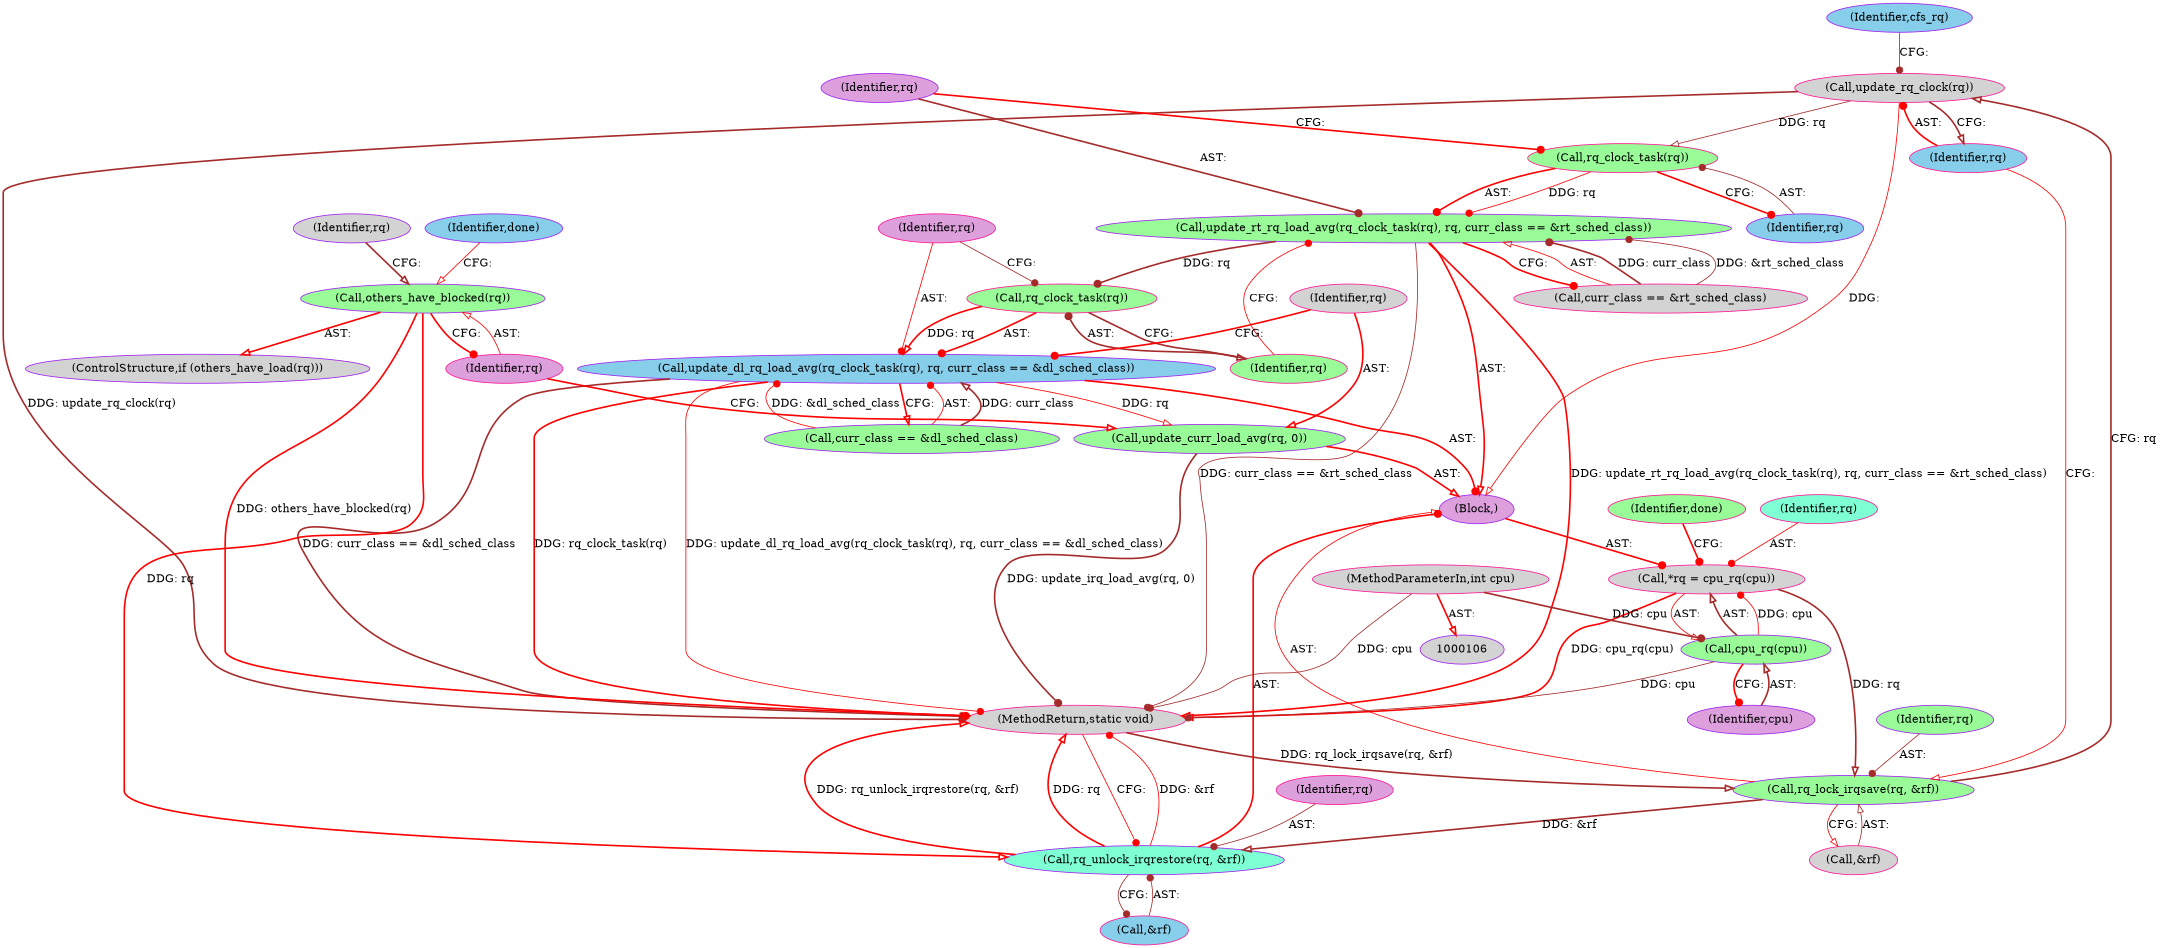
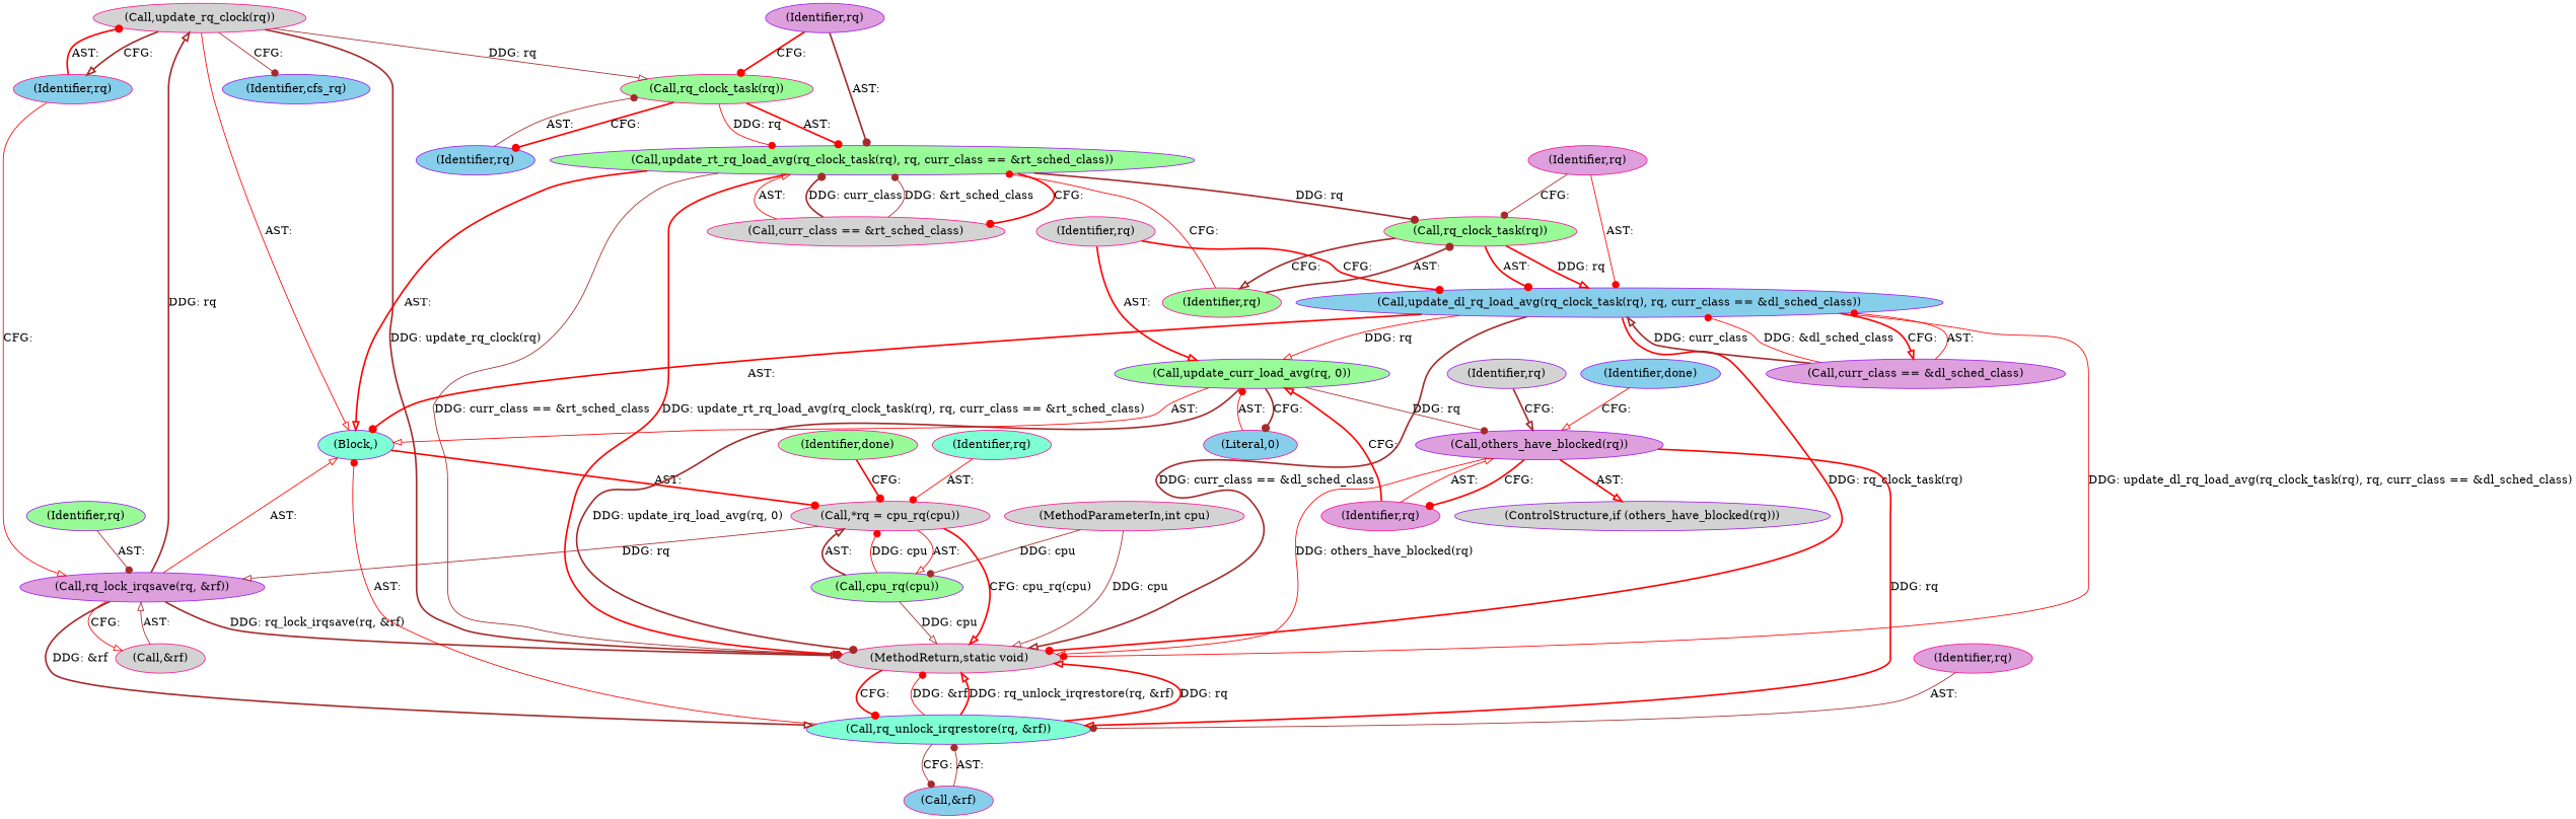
  digraph {
    node [color=deeppink fillcolor=lightgrey style=filled]
    edge [arrowhead=dot color=red style=bold]
    n1 [label="(Call,update_rq_clock(rq))"]
    n2 [fillcolor=palegreen label="(Call,rq_clock_task(rq))"]
    n3 [fillcolor=skyblue label="(Identifier,rq)"]
-   n4 [color=purple fillcolor=plum label="(Block,)"]
+   n4 [color=purple fillcolor=aquamarine label="(Block,)"]
    n5 [label="(MethodReturn,static void)"]
    n6 [color=purple fillcolor=palegreen label="(Call,update_rt_rq_load_avg(rq_clock_task(rq), rq, curr_class == &rt_sched_class))"]
    n7 [color=purple fillcolor=skyblue label="(Identifier,rq)"]
-   n8 [color=purple fillcolor=palegreen label="(Call,rq_lock_irqsave(rq, &rf))"]
+   n8 [color=purple fillcolor=plum label="(Call,rq_lock_irqsave(rq, &rf))"]
    n9 [label="(Call,*rq = cpu_rq(cpu))"]
    n10 [color=purple fillcolor=aquamarine label="(Call,rq_unlock_irqrestore(rq, &rf))"]
    n11 [label="(Call,&rf)"]
    n12 [fillcolor=skyblue label="(Call,&rf)"]
    n13 [color=purple fillcolor=palegreen label="(Call,cpu_rq(cpu))"]
-   n14 [color=purple fillcolor=plum label="(Identifier,cpu)"]
    n15 [label="(MethodParameterIn,int cpu)"]
-   1000106 [color=purple]
    n17 [fillcolor=palegreen label="(Call,rq_clock_task(rq))"]
    n18 [label="(Call,curr_class == &rt_sched_class)"]
    n19 [color=purple fillcolor=skyblue label="(Call,update_dl_rq_load_avg(rq_clock_task(rq), rq, curr_class == &dl_sched_class))"]
    n20 [fillcolor=palegreen label="(Identifier,rq)"]
    n21 [color=purple fillcolor=palegreen label="(Call,update_curr_load_avg(rq, 0))"]
-   n22 [color=purple fillcolor=palegreen label="(Call,curr_class == &dl_sched_class)"]
-   n23 [color=purple fillcolor=palegreen label="(Call,others_have_blocked(rq))"]
+   n22 [color=purple fillcolor=plum label="(Call,curr_class == &dl_sched_class)"]
+   n23 [color=purple fillcolor=plum label="(Call,others_have_blocked(rq))"]
+   n24 [fillcolor=skyblue label="(Literal,0)"]
    n25 [fillcolor=plum label="(Identifier,rq)"]
-   n26 [color=purple label="(ControlStructure,if (others_have_load(rq)))"]
+   n26 [color=purple label="(ControlStructure,if (others_have_blocked(rq)))"]
    n27 [color=purple fillcolor=skyblue label="(Identifier,done)"]
    n28 [color=purple fillcolor=plum label="(Identifier,rq)"]
    n29 [fillcolor=palegreen label="(Identifier,done)"]
    n30 [label="(Identifier,rq)"]
    n31 [fillcolor=plum label="(Identifier,rq)"]
    n32 [fillcolor=plum label="(Identifier,rq)"]
    n33 [color=purple fillcolor=palegreen label="(Identifier,rq)"]
    n34 [color=purple label="(Identifier,rq)"]
    n35 [fillcolor=aquamarine label="(Identifier,rq)"]
    n36 [color=purple fillcolor=skyblue label="(Identifier,cfs_rq)"]
    n1 -> n2 [arrowhead=onormal color=brown label="DDG: rq" style=solid]
    n1 -> n3 [arrowhead=onormal color=brown label="CFG: "]
-   n1 -> n4 [arrowhead=onormal label="DDG: " style=solid]
+   n1 -> n4 [arrowhead=onormal label="AST: " style=solid]
    n1 -> n5 [color=brown label="DDG: update_rq_clock(rq)"]
    n2 -> n6 [label="AST: "]
    n2 -> n6 [label="DDG: rq" style=solid]
    n2 -> n7 [label="CFG: "]
    n3 -> n1 [label="AST: "]
    n3 -> n8 [arrowhead=onormal label="CFG: " style=solid]
    n4 -> n9 [label="AST: "]
-   n5 -> n10 [label="CFG: " style=solid]
+   n5 -> n10 [label="CFG: "]
    n6 -> n4 [arrowhead=onormal label="AST: "]
    n6 -> n5 [color=brown label="DDG: curr_class == &rt_sched_class" style=solid]
    n6 -> n5 [arrowhead=onormal label="DDG: update_rt_rq_load_avg(rq_clock_task(rq), rq, curr_class == &rt_sched_class)"]
    n6 -> n17 [color=brown label="DDG: rq"]
    n6 -> n18 [label="CFG: "]
    n7 -> n2 [color=brown label="AST: " style=solid]
-   n8 -> n1 [arrowhead=onormal color=brown label="CFG: rq"]
+   n8 -> n1 [arrowhead=onormal color=brown label="DDG: rq"]
    n8 -> n4 [arrowhead=onormal label="AST: " style=solid]
-   n5 -> n8 [arrowhead=onormal color=brown label="DDG: rq_lock_irqsave(rq, &rf)"]
+   n8 -> n5 [arrowhead=onormal color=brown label="DDG: rq_lock_irqsave(rq, &rf)"]
    n8 -> n10 [arrowhead=onormal color=brown label="DDG: &rf"]
    n8 -> n11 [arrowhead=onormal label="CFG: " style=solid]
-   n9 -> n5 [arrowhead=onormal label="DDG: cpu_rq(cpu)"]
-   n9 -> n8 [arrowhead=onormal color=brown label="DDG: rq"]
+   n9 -> n5 [arrowhead=onormal label="CFG: cpu_rq(cpu)"]
+   n9 -> n8 [arrowhead=onormal color=brown label="DDG: rq" style=solid]
    n9 -> n13 [arrowhead=onormal label="AST: " style=solid]
-   n10 -> n4 [label="AST: "]
+   n10 -> n4 [label="AST: " style=solid]
    n10 -> n5 [label="DDG: &rf" style=solid]
    n10 -> n5 [arrowhead=onormal label="DDG: rq_unlock_irqrestore(rq, &rf)"]
    n10 -> n5 [arrowhead=onormal label="DDG: rq"]
    n10 -> n12 [color=brown label="CFG: " style=solid]
    n11 -> n8 [arrowhead=onormal color=brown label="AST: " style=solid]
    n12 -> n10 [color=brown label="AST: " style=solid]
-   n13 -> n5 [color=brown label="DDG: cpu" style=solid]
+   n13 -> n5 [arrowhead=onormal color=brown label="DDG: cpu" style=solid]
    n13 -> n9 [arrowhead=onormal color=brown label="AST: "]
    n13 -> n9 [label="DDG: cpu" style=solid]
-   n13 -> n14 [label="CFG: "]
-   n14 -> n13 [arrowhead=onormal color=brown label="AST: "]
-   n15 -> n5 [color=brown label="DDG: cpu" style=solid]
-   n15 -> n13 [color=brown label="DDG: cpu"]
-   n15 -> 1000106 [arrowhead=onormal label="AST: "]
+   n15 -> n5 [arrowhead=onormal color=brown label="DDG: cpu" style=solid]
+   n15 -> n13 [color=brown label="DDG: cpu" style=solid]
    n17 -> n19 [label="AST: "]
    n17 -> n19 [arrowhead=onormal label="DDG: rq"]
    n17 -> n20 [arrowhead=onormal color=brown label="CFG: "]
    n18 -> n6 [arrowhead=onormal label="AST: " style=solid]
    n18 -> n6 [color=brown label="DDG: curr_class"]
    n18 -> n6 [color=brown label="DDG: &rt_sched_class" style=solid]
    n19 -> n4 [label="AST: "]
    n19 -> n5 [label="DDG: update_dl_rq_load_avg(rq_clock_task(rq), rq, curr_class == &dl_sched_class)" style=solid]
    n19 -> n5 [arrowhead=onormal color=brown label="DDG: curr_class == &dl_sched_class"]
    n19 -> n5 [label="DDG: rq_clock_task(rq)"]
    n19 -> n21 [arrowhead=onormal label="DDG: rq" style=solid]
    n19 -> n22 [arrowhead=onormal label="CFG: "]
    n20 -> n6 [label="CFG: " style=solid]
    n20 -> n17 [color=brown label="AST: "]
-   n21 -> n4 [arrowhead=onormal label="AST: "]
+   n21 -> n4 [arrowhead=onormal label="AST: " style=solid]
    n21 -> n5 [color=brown label="DDG: update_irq_load_avg(rq, 0)"]
+   n21 -> n23 [color=brown label="DDG: rq" style=solid]
+   n21 -> n24 [color=brown label="CFG: "]
    n22 -> n19 [label="AST: " style=solid]
    n22 -> n19 [arrowhead=onormal color=brown label="DDG: curr_class"]
    n22 -> n19 [label="DDG: &dl_sched_class" style=solid]
-   n23 -> n5 [arrowhead=onormal label="DDG: others_have_blocked(rq)"]
+   n23 -> n5 [arrowhead=onormal label="DDG: others_have_blocked(rq)" style=solid]
    n23 -> n10 [arrowhead=onormal label="DDG: rq"]
    n23 -> n25 [label="CFG: "]
    n23 -> n26 [arrowhead=onormal label="AST: "]
+   n24 -> n21 [label="AST: " style=solid]
    n25 -> n21 [arrowhead=onormal label="CFG: "]
    n25 -> n23 [arrowhead=onormal label="AST: " style=solid]
    n27 -> n23 [arrowhead=onormal label="CFG: " style=solid]
    n28 -> n2 [label="CFG: "]
    n28 -> n6 [color=brown label="AST: "]
    n29 -> n9 [label="CFG: "]
    n30 -> n19 [label="CFG: "]
    n30 -> n21 [arrowhead=onormal label="AST: "]
    n31 -> n10 [color=brown label="AST: " style=solid]
    n32 -> n17 [color=brown label="CFG: " style=solid]
    n32 -> n19 [label="AST: " style=solid]
    n33 -> n8 [color=brown label="AST: " style=solid]
    n34 -> n23 [arrowhead=onormal color=brown label="CFG: "]
    n35 -> n9 [label="AST: " style=solid]
-   n36 -> n1 [color=brown label="CFG: " style=solid]
+   n1 -> n36 [color=brown label="CFG: " style=solid]
  }
